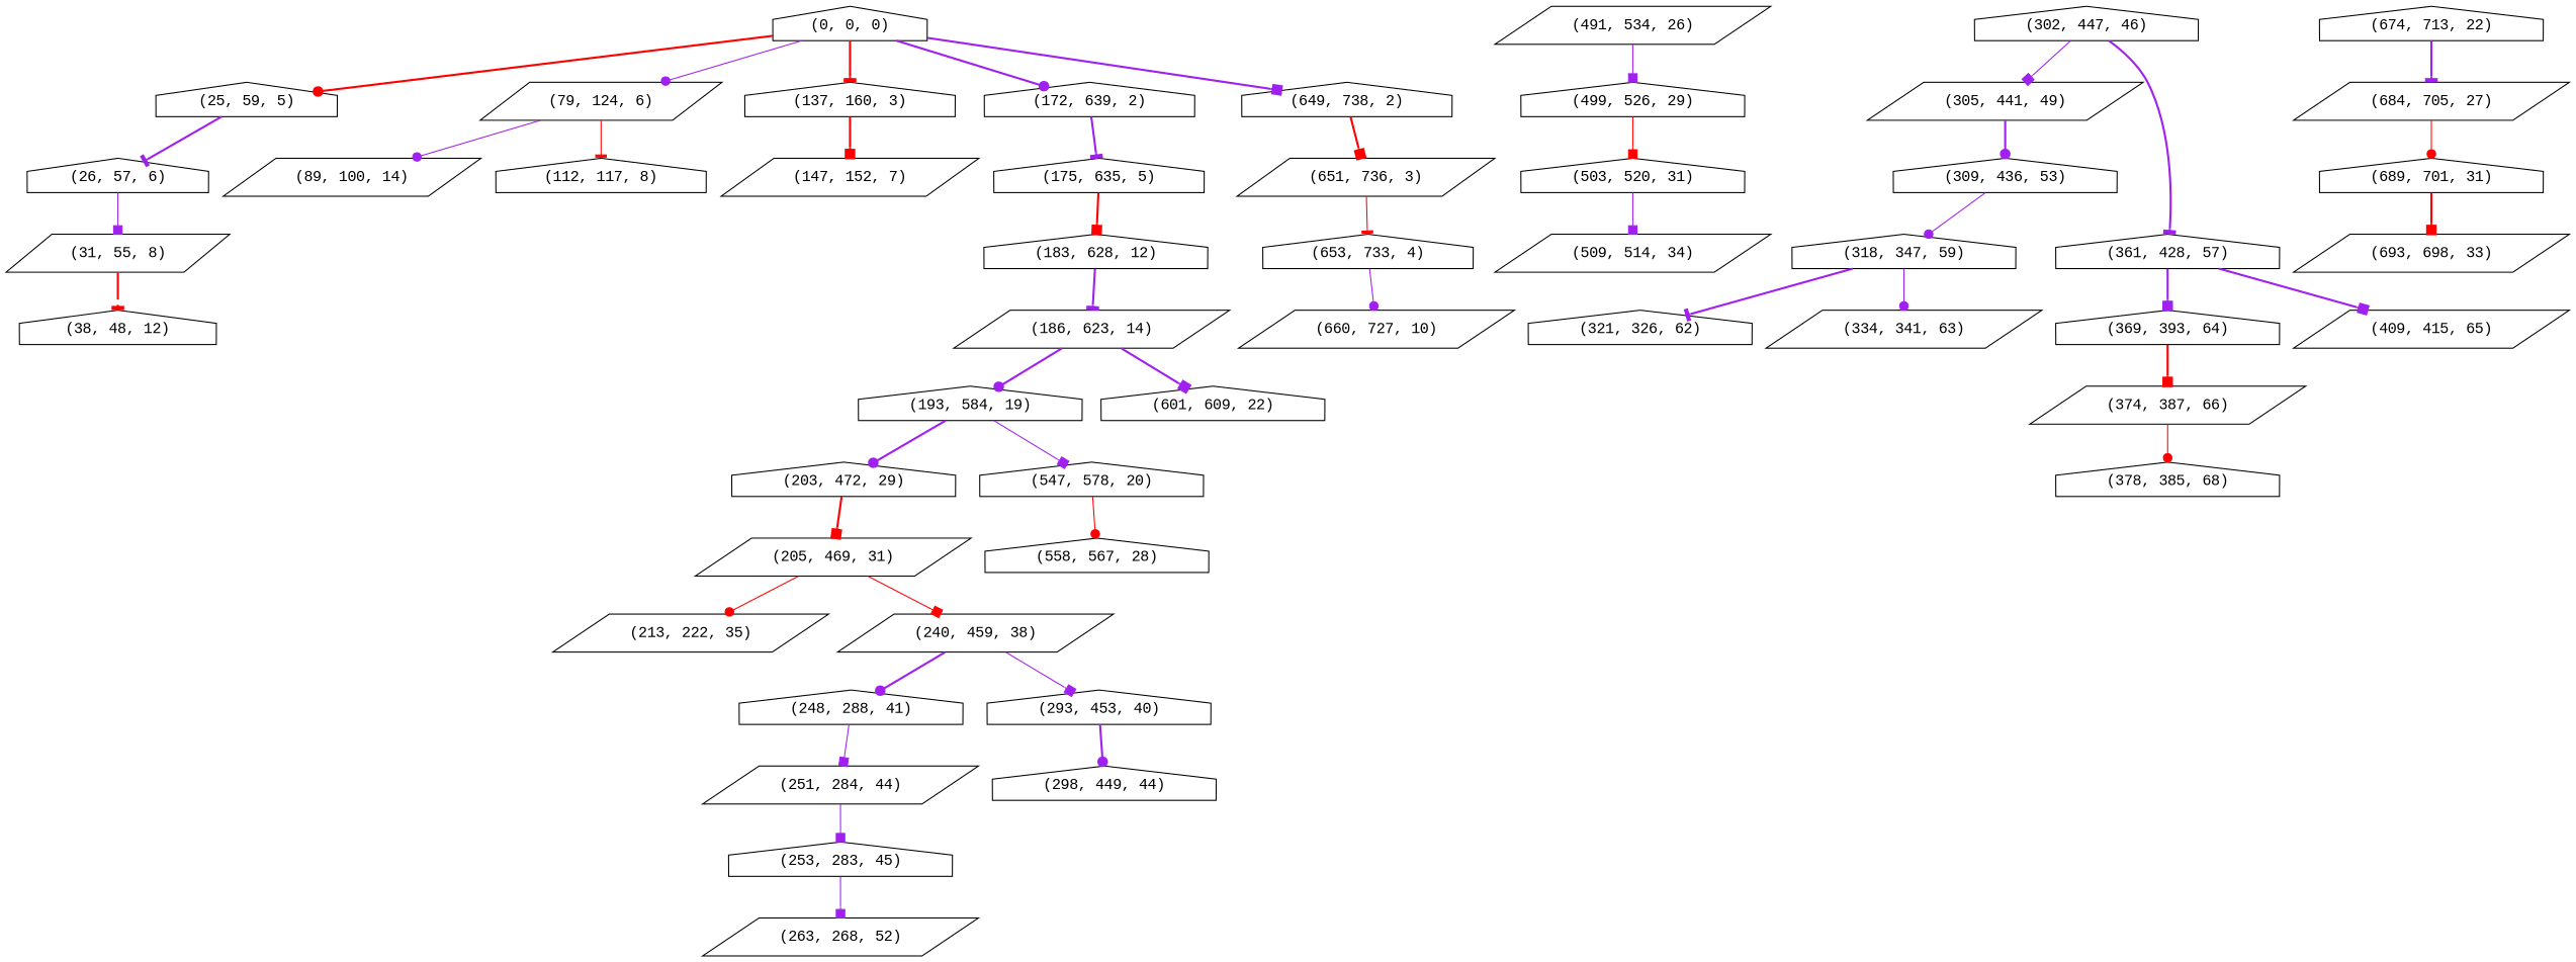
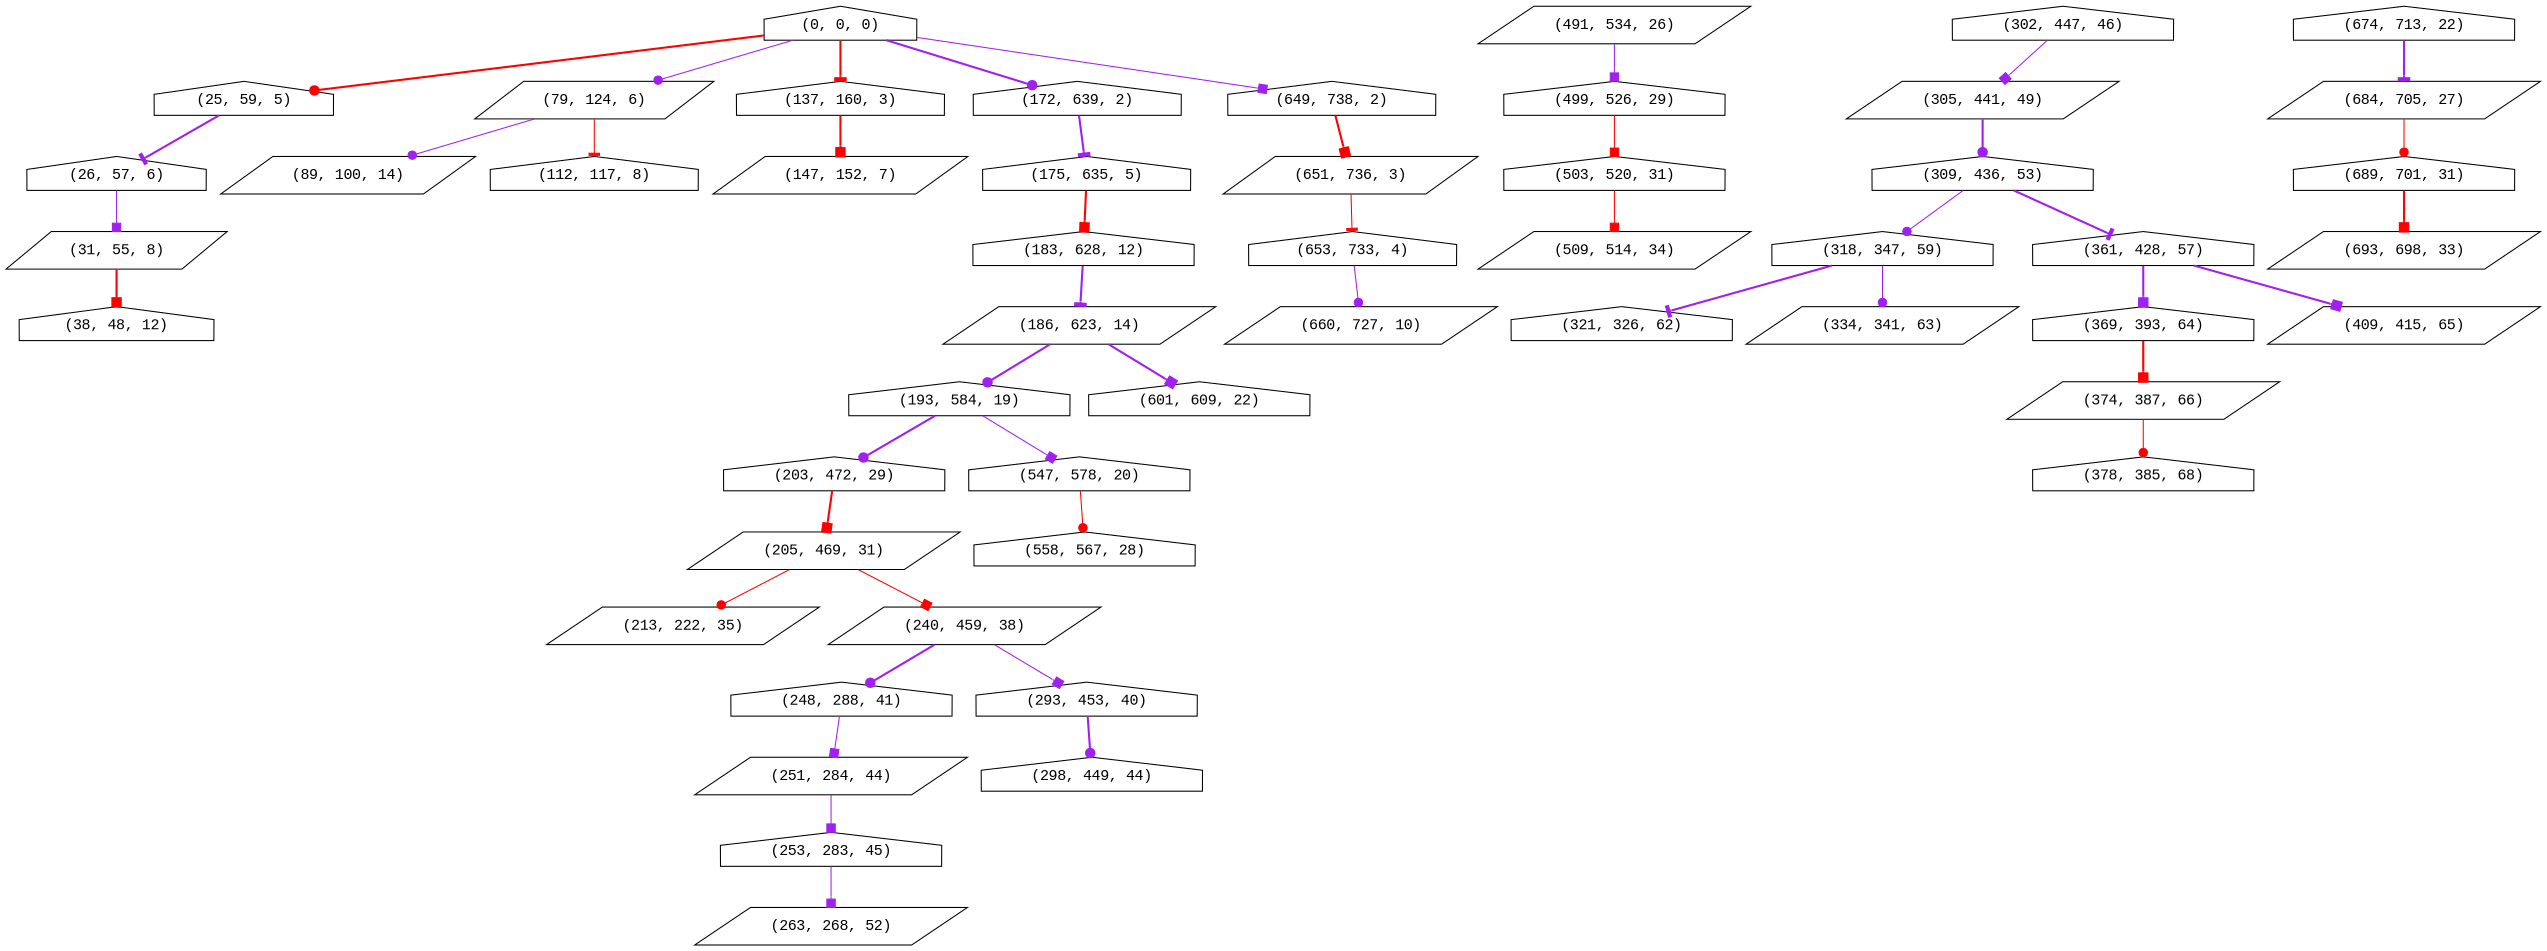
  digraph {
    fontname="Liberation Mono"
    node [fontname="Liberation Mono" shape=house]
    edge [arrowhead=box color=purple fontname="Liberation Mono" style=bold]
    "(0, 0, 0)"
    "(25, 59, 5)"
    "(79, 124, 6)" [shape=parallelogram]
    "(137, 160, 3)"
    "(172, 639, 2)"
    "(649, 738, 2)"
    "(26, 57, 6)"
    "(89, 100, 14)" [shape=parallelogram]
    "(112, 117, 8)"
    "(147, 152, 7)" [shape=parallelogram]
    "(175, 635, 5)"
    "(651, 736, 3)" [shape=parallelogram]
    "(31, 55, 8)" [shape=parallelogram]
    "(38, 48, 12)"
    "(183, 628, 12)"
    "(186, 623, 14)" [shape=parallelogram]
    "(193, 584, 19)"
    "(601, 609, 22)"
    "(203, 472, 29)"
    "(547, 578, 20)"
    "(205, 469, 31)" [shape=parallelogram]
    "(491, 534, 26)" [shape=parallelogram]
    "(499, 526, 29)"
    "(558, 567, 28)"
    "(213, 222, 35)" [shape=parallelogram]
    "(240, 459, 38)" [shape=parallelogram]
    "(248, 288, 41)"
    "(293, 453, 40)"
    "(251, 284, 44)" [shape=parallelogram]
    "(298, 449, 44)"
    "(253, 283, 45)"
    "(263, 268, 52)" [shape=parallelogram]
    "(305, 441, 49)" [shape=parallelogram]
    "(302, 447, 46)"
    "(309, 436, 53)"
    "(318, 347, 59)"
    "(361, 428, 57)"
    "(321, 326, 62)"
    "(334, 341, 63)" [shape=parallelogram]
    "(369, 393, 64)"
    "(409, 415, 65)" [shape=parallelogram]
    "(374, 387, 66)" [shape=parallelogram]
    "(378, 385, 68)"
    "(503, 520, 31)"
    "(509, 514, 34)" [shape=parallelogram]
    "(653, 733, 4)"
    "(660, 727, 10)" [shape=parallelogram]
    "(684, 705, 27)" [shape=parallelogram]
    "(674, 713, 22)"
    "(689, 701, 31)"
    "(693, 698, 33)" [shape=parallelogram]
    "(0, 0, 0)" -> "(25, 59, 5)" [arrowhead=dot color=red]
    "(0, 0, 0)" -> "(79, 124, 6)" [arrowhead=dot style=solid]
    "(0, 0, 0)" -> "(137, 160, 3)" [arrowhead=tee color=red]
    "(0, 0, 0)" -> "(172, 639, 2)" [arrowhead=dot]
-   "(0, 0, 0)" -> "(649, 738, 2)"
+   "(0, 0, 0)" -> "(649, 738, 2)" [style=solid]
    "(25, 59, 5)" -> "(26, 57, 6)" [arrowhead=tee]
    "(79, 124, 6)" -> "(89, 100, 14)" [arrowhead=dot style=solid]
    "(79, 124, 6)" -> "(112, 117, 8)" [arrowhead=tee color=red style=solid]
    "(137, 160, 3)" -> "(147, 152, 7)" [color=red]
    "(172, 639, 2)" -> "(175, 635, 5)" [arrowhead=tee]
    "(649, 738, 2)" -> "(651, 736, 3)" [color=red]
    "(26, 57, 6)" -> "(31, 55, 8)" [style=solid]
    "(175, 635, 5)" -> "(183, 628, 12)" [color=red]
    "(651, 736, 3)" -> "(653, 733, 4)" [arrowhead=tee color=red style=solid]
-   "(31, 55, 8)" -> "(38, 48, 12)" [arrowhead=tee color=red]
+   "(31, 55, 8)" -> "(38, 48, 12)" [color=red]
    "(183, 628, 12)" -> "(186, 623, 14)" [arrowhead=tee]
    "(186, 623, 14)" -> "(193, 584, 19)" [arrowhead=dot]
    "(186, 623, 14)" -> "(601, 609, 22)"
    "(193, 584, 19)" -> "(203, 472, 29)" [arrowhead=dot]
    "(193, 584, 19)" -> "(547, 578, 20)" [style=solid]
    "(203, 472, 29)" -> "(205, 469, 31)" [color=red]
    "(547, 578, 20)" -> "(558, 567, 28)" [arrowhead=dot color=red style=solid]
    "(205, 469, 31)" -> "(213, 222, 35)" [arrowhead=dot color=red style=solid]
    "(205, 469, 31)" -> "(240, 459, 38)" [color=red style=solid]
    "(491, 534, 26)" -> "(499, 526, 29)" [style=solid]
    "(499, 526, 29)" -> "(503, 520, 31)" [color=red style=solid]
    "(240, 459, 38)" -> "(248, 288, 41)" [arrowhead=dot]
    "(240, 459, 38)" -> "(293, 453, 40)" [style=solid]
    "(248, 288, 41)" -> "(251, 284, 44)" [style=solid]
    "(293, 453, 40)" -> "(298, 449, 44)" [arrowhead=dot]
    "(251, 284, 44)" -> "(253, 283, 45)" [style=solid]
    "(253, 283, 45)" -> "(263, 268, 52)" [style=solid]
    "(305, 441, 49)" -> "(309, 436, 53)" [arrowhead=dot]
    "(302, 447, 46)" -> "(305, 441, 49)" [style=solid]
    "(309, 436, 53)" -> "(318, 347, 59)" [arrowhead=dot style=solid]
-   "(302, 447, 46)" -> "(361, 428, 57)" [arrowhead=tee]
+   "(309, 436, 53)" -> "(361, 428, 57)" [arrowhead=tee]
    "(318, 347, 59)" -> "(321, 326, 62)" [arrowhead=tee]
    "(318, 347, 59)" -> "(334, 341, 63)" [arrowhead=dot style=solid]
    "(361, 428, 57)" -> "(369, 393, 64)"
    "(361, 428, 57)" -> "(409, 415, 65)"
    "(369, 393, 64)" -> "(374, 387, 66)" [color=red]
    "(374, 387, 66)" -> "(378, 385, 68)" [arrowhead=dot color=red style=solid]
-   "(503, 520, 31)" -> "(509, 514, 34)" [style=solid]
+   "(503, 520, 31)" -> "(509, 514, 34)" [color=red style=solid]
    "(653, 733, 4)" -> "(660, 727, 10)" [arrowhead=dot style=solid]
    "(684, 705, 27)" -> "(689, 701, 31)" [arrowhead=dot color=red style=solid]
    "(674, 713, 22)" -> "(684, 705, 27)" [arrowhead=tee]
    "(689, 701, 31)" -> "(693, 698, 33)" [color=red]
  }
